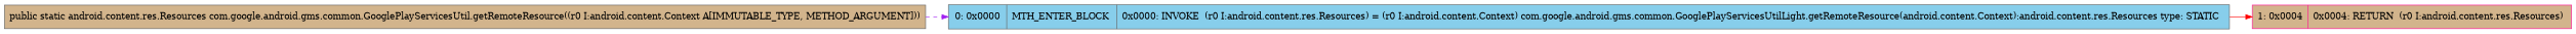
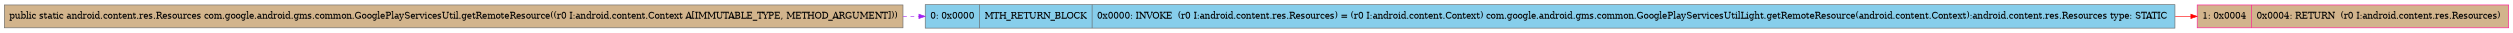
  digraph {
    rankdir=LR
    node [shape=record style=filled fillcolor=tan color=gray40]
-   n1 [label="{0\:\ 0x0000|MTH_ENTER_BLOCK\l|0x0000: INVOKE  (r0 I:android.content.res.Resources) = (r0 I:android.content.Context) com.google.android.gms.common.GooglePlayServicesUtilLight.getRemoteResource(android.content.Context):android.content.res.Resources type: STATIC \l}" fillcolor=skyblue]
+   n1 [label="{0\:\ 0x0000|MTH_RETURN_BLOCK\l|0x0000: INVOKE  (r0 I:android.content.res.Resources) = (r0 I:android.content.Context) com.google.android.gms.common.GooglePlayServicesUtilLight.getRemoteResource(android.content.Context):android.content.res.Resources type: STATIC \l}" fillcolor=skyblue]
    n2 [label="{1\:\ 0x0004|0x0004: RETURN  (r0 I:android.content.res.Resources) \l}" color=deeppink]
    n3 [label="{public static android.content.res.Resources com.google.android.gms.common.GooglePlayServicesUtil.getRemoteResource((r0 I:android.content.Context A[IMMUTABLE_TYPE, METHOD_ARGUMENT])) }"]
    n1 -> n2 [color=red style=solid]
    n3 -> n1 [color=purple style=dashed]
  }
